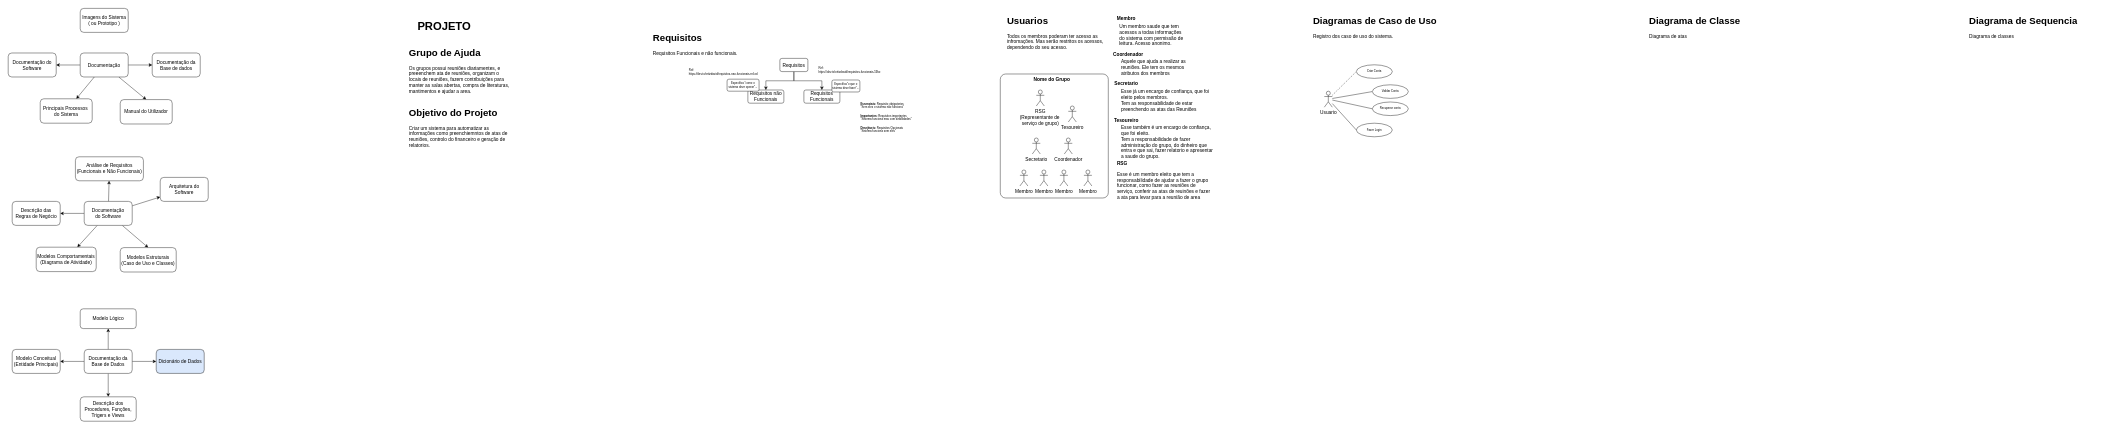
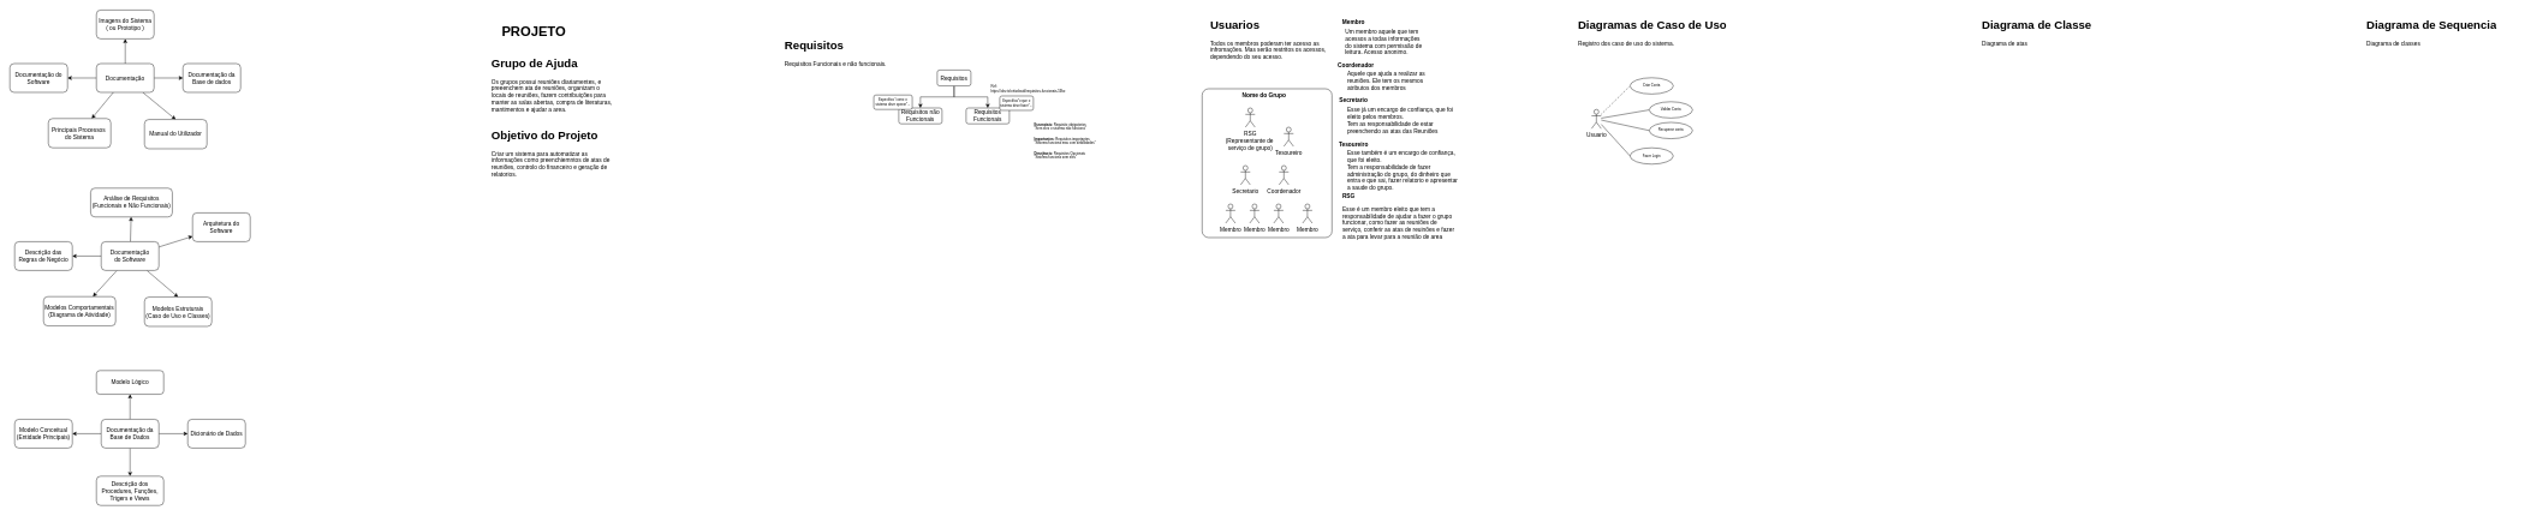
  <mxCell id="0" />
  <mxCell id="1" parent="0" />
  <mxCell id="2" value="" style="rounded=1;whiteSpace=wrap;html=1;fillColor=none;arcSize=5;" parent="1" vertex="1"><mxGeometry x="2500" y="184" width="270" height="310" as="geometry" /></mxCell>
  <mxCell id="3" value="Membro" style="shape=umlActor;verticalLabelPosition=bottom;verticalAlign=top;html=1;outlineConnect=0;" parent="1" vertex="1"><mxGeometry x="2649" y="424" width="20" height="40" as="geometry" /></mxCell>
  <mxCell id="4" value="Membro" style="shape=umlActor;verticalLabelPosition=bottom;verticalAlign=top;html=1;outlineConnect=0;" parent="1" vertex="1"><mxGeometry x="2599" y="424" width="20" height="40" as="geometry" /></mxCell>
  <mxCell id="5" value="Membro" style="shape=umlActor;verticalLabelPosition=bottom;verticalAlign=top;html=1;outlineConnect=0;" parent="1" vertex="1"><mxGeometry x="2549" y="424" width="20" height="40" as="geometry" /></mxCell>
  <mxCell id="6" value="Secretario" style="shape=umlActor;verticalLabelPosition=bottom;verticalAlign=top;html=1;outlineConnect=0;" parent="1" vertex="1"><mxGeometry x="2580" y="344" width="20" height="40" as="geometry" /></mxCell>
  <mxCell id="7" value="Tesoureiro" style="shape=umlActor;verticalLabelPosition=bottom;verticalAlign=top;html=1;outlineConnect=0;" parent="1" vertex="1"><mxGeometry x="2670" y="264" width="20" height="40" as="geometry" /></mxCell>
  <mxCell id="8" value="RSG&lt;div&gt;(Representante de&amp;nbsp;&lt;/div&gt;&lt;div&gt;serviço de grupo)&lt;/div&gt;" style="shape=umlActor;verticalLabelPosition=bottom;verticalAlign=top;html=1;outlineConnect=0;" parent="1" vertex="1"><mxGeometry x="2590" y="224" width="20" height="40" as="geometry" /></mxCell>
  <mxCell id="9" value="Coordenador" style="shape=umlActor;verticalLabelPosition=bottom;verticalAlign=top;html=1;outlineConnect=0;" parent="1" vertex="1"><mxGeometry x="2660" y="344" width="20" height="40" as="geometry" /></mxCell>
  <mxCell id="10" value="Membro" style="shape=umlActor;verticalLabelPosition=bottom;verticalAlign=top;html=1;outlineConnect=0;" parent="1" vertex="1"><mxGeometry x="2709" y="424" width="20" height="40" as="geometry" /></mxCell>
  <mxCell id="11" value="Nome do Grupo" style="text;html=1;align=center;verticalAlign=middle;whiteSpace=wrap;rounded=0;fontStyle=1" parent="1" vertex="1"><mxGeometry x="2569" y="184" width="120" height="30" as="geometry" /></mxCell>
  <mxCell id="12" value="&lt;h1 style=&quot;margin-top: 0px;&quot;&gt;Grupo de Ajuda&lt;/h1&gt;&lt;p&gt;Os grupos possui reuniões diariamentes, e preeenchem ata de reuniões, organizam o locais de reuniões, fazem contribuições para manter as salas abertas, compra de literaturas, mantimentos e ajudar a area.&lt;/p&gt;" style="text;html=1;whiteSpace=wrap;overflow=hidden;rounded=0;" parent="1" vertex="1"><mxGeometry x="1020" y="111" width="260" height="130" as="geometry" /></mxCell>
  <mxCell id="13" value="&lt;h1 style=&quot;margin-top: 0px;&quot;&gt;Objetivo do Projeto&lt;/h1&gt;&lt;div&gt;Criar um sistema&amp;nbsp;para automatizar as informações como preenchiemntos de atas de reuniões, controlo do financeiro e geração de relatorios.&lt;/div&gt;" style="text;html=1;whiteSpace=wrap;overflow=hidden;rounded=0;" parent="1" vertex="1"><mxGeometry x="1020" y="261" width="260" height="130" as="geometry" /></mxCell>
  <mxCell id="14" value="&lt;h1 style=&quot;margin-top: 0px;&quot;&gt;Usuarios&lt;/h1&gt;&lt;div&gt;Todos os membros poderam ter acesso as infromações. Mas serão restritos os acessos, dependendo do seu acesso.&lt;/div&gt;" style="text;html=1;whiteSpace=wrap;overflow=hidden;rounded=0;" parent="1" vertex="1"><mxGeometry x="2515" y="31" width="260" height="130" as="geometry" /></mxCell>
  <mxCell id="15" value="Membro" style="text;html=1;align=center;verticalAlign=middle;whiteSpace=wrap;rounded=0;fontStyle=1" parent="1" vertex="1"><mxGeometry x="2785" y="31" width="60" height="30" as="geometry" /></mxCell>
- <mxCell id="16" value="Um membro saude que tem acessos a todas informações do sistema com permissão de leitura. Acesso anonimo." style="text;html=1;align=left;verticalAlign=middle;whiteSpace=wrap;rounded=0;fontStyle=0" parent="1" vertex="1"><mxGeometry x="2796" y="57" width="170" height="60" as="geometry" /></mxCell>
+ <mxCell id="16" value="Um membro aquele que tem acessos a todas informações do sistema com permissão de leitura. Acesso anonimo." style="text;html=1;align=left;verticalAlign=middle;whiteSpace=wrap;rounded=0;fontStyle=0" parent="1" vertex="1"><mxGeometry x="2796" y="57" width="170" height="60" as="geometry" /></mxCell>
  <mxCell id="17" value="Coordenador" style="text;html=1;align=center;verticalAlign=middle;whiteSpace=wrap;rounded=0;fontStyle=1" parent="1" vertex="1"><mxGeometry x="2790" y="121" width="60" height="30" as="geometry" /></mxCell>
  <mxCell id="18" value="Aquele que ajuda a realizar as reuniões. Ele tem os mesmos atributos dos membros" style="text;html=1;align=left;verticalAlign=middle;whiteSpace=wrap;rounded=0;fontStyle=0" parent="1" vertex="1"><mxGeometry x="2800" y="143" width="170" height="50" as="geometry" /></mxCell>
  <mxCell id="19" value="Secretario" style="text;html=1;align=center;verticalAlign=middle;whiteSpace=wrap;rounded=0;fontStyle=1" parent="1" vertex="1"><mxGeometry x="2785" y="194" width="60" height="30" as="geometry" /></mxCell>
  <mxCell id="20" value="Esse já um encargo de confiança, que foi eleito pelos membros.&lt;div&gt;Tem as responsabilidade de estar preenchendo as atas das Reuniões&lt;/div&gt;" style="text;html=1;align=left;verticalAlign=middle;whiteSpace=wrap;rounded=0;fontStyle=0" parent="1" vertex="1"><mxGeometry x="2800" y="220" width="235" height="60" as="geometry" /></mxCell>
  <mxCell id="21" value="Tesoureiro" style="text;html=1;align=center;verticalAlign=middle;whiteSpace=wrap;rounded=0;fontStyle=1" parent="1" vertex="1"><mxGeometry x="2785" y="286" width="60" height="30" as="geometry" /></mxCell>
  <mxCell id="22" value="Esse também é um encargo de confiança, que foi eleito.&lt;div&gt;Tem a responsabilidade de fazer administração do grupo, do dinheiro que entra e que sai, fazer relatorio e apresentar a saude do grupo.&lt;/div&gt;" style="text;html=1;align=left;verticalAlign=middle;whiteSpace=wrap;rounded=0;fontStyle=0" parent="1" vertex="1"><mxGeometry x="2800" y="312" width="235" height="84" as="geometry" /></mxCell>
  <mxCell id="23" value="RSG" style="text;html=1;align=center;verticalAlign=middle;whiteSpace=wrap;rounded=0;fontStyle=1" parent="1" vertex="1"><mxGeometry x="2775" y="394" width="60" height="30" as="geometry" /></mxCell>
  <mxCell id="24" value="Esse é um membro eleito que tem a responsabilidade de ajudar a fazer o grupo funcionar, como fazer as reuniões de serviço, conferir as atas de reuinões e fazer a ata para levar para a reunião de area" style="text;html=1;align=left;verticalAlign=middle;whiteSpace=wrap;rounded=0;fontStyle=0" parent="1" vertex="1"><mxGeometry x="2790" y="422" width="235" height="84" as="geometry" /></mxCell>
  <mxCell id="25" style="edgeStyle=orthogonalEdgeStyle;rounded=0;orthogonalLoop=1;jettySize=auto;html=1;" edge="1" parent="1" source="27" target="29"><mxGeometry relative="1" as="geometry" /></mxCell>
  <mxCell id="26" style="edgeStyle=orthogonalEdgeStyle;rounded=0;orthogonalLoop=1;jettySize=auto;html=1;entryX=0.5;entryY=0;entryDx=0;entryDy=0;" edge="1" parent="1" source="27" target="28"><mxGeometry relative="1" as="geometry" /></mxCell>
  <mxCell id="27" value="Requisitos" style="rounded=1;whiteSpace=wrap;html=1;" vertex="1" parent="1"><mxGeometry x="1949" y="145" width="70" height="33" as="geometry" /></mxCell>
  <mxCell id="28" value="Requisitos&lt;br&gt;Funcionais" style="rounded=1;whiteSpace=wrap;html=1;" vertex="1" parent="1"><mxGeometry x="2009" y="224" width="90" height="33" as="geometry" /></mxCell>
  <mxCell id="29" value="Requisitos não&lt;br&gt;Funcionais" style="rounded=1;whiteSpace=wrap;html=1;" vertex="1" parent="1"><mxGeometry x="1869" y="224" width="90" height="33" as="geometry" /></mxCell>
  <mxCell id="30" value="Especifica&quot;o que o sistema deve fazer&quot;..." style="rounded=1;whiteSpace=wrap;html=1;fontSize=7;" vertex="1" parent="1"><mxGeometry x="2079" y="199" width="70" height="30" as="geometry" /></mxCell>
  <mxCell id="31" value="Especifica &quot;como o sistema deve operar&quot;..." style="rounded=1;whiteSpace=wrap;html=1;fontSize=7;" vertex="1" parent="1"><mxGeometry x="1817" y="197" width="80" height="30" as="geometry" /></mxCell>
- <mxCell id="32" value="Ref:&lt;br&gt;https://dev.to/ortizdavid/requisitos-funcionais-59ko" style="text;html=1;strokeColor=none;fillColor=none;align=left;verticalAlign=middle;whiteSpace=wrap;rounded=0;fontSize=7;" vertex="1" parent="1"><mxGeometry x="2044" y="159" width="170" height="30" as="geometry" /></mxCell>
+ <mxCell id="32" value="Ref:&lt;br&gt;https://dev.to/ortizdavid/requisitos-funcionais-59ko" style="text;html=1;strokeColor=none;fillColor=none;align=left;verticalAlign=middle;whiteSpace=wrap;rounded=0;fontSize=7;" vertex="1" parent="1"><mxGeometry x="2059" y="169" width="170" height="30" as="geometry" /></mxCell>
  <mxCell id="33" value="&lt;b style=&quot;font-size: 7px;&quot;&gt;Essenciais:&lt;/b&gt;&lt;span style=&quot;font-size: 7px;&quot;&gt; Requisito obrigatorios&lt;br style=&quot;font-size: 7px;&quot;&gt;&lt;/span&gt;&quot;Sem eles o sistema não funciona&quot;" style="text;html=1;strokeColor=none;fillColor=none;align=left;verticalAlign=middle;whiteSpace=wrap;rounded=0;fontSize=7;" vertex="1" parent="1"><mxGeometry x="2149" y="248" width="120" height="30" as="geometry" /></mxCell>
  <mxCell id="34" value="&lt;b style=&quot;font-size: 7px;&quot;&gt;Importantes: &lt;/b&gt;&lt;span style=&quot;font-size: 7px;&quot;&gt;Requisitos importantes&lt;br style=&quot;font-size: 7px;&quot;&gt;&lt;/span&gt;&quot;Sistema funciona mas com debillidades&quot;" style="text;html=1;strokeColor=none;fillColor=none;align=left;verticalAlign=middle;whiteSpace=wrap;rounded=0;fontSize=7;" vertex="1" parent="1"><mxGeometry x="2149" y="278" width="130" height="30" as="geometry" /></mxCell>
  <mxCell id="35" value="&lt;b style=&quot;font-size: 7px;&quot;&gt;Desejáveis: &lt;/b&gt;&lt;span style=&quot;font-size: 7px;&quot;&gt;Requisitos Opcionais&lt;br style=&quot;font-size: 7px;&quot;&gt;&lt;/span&gt;&quot;Sistema funciona sem eles&quot;" style="text;html=1;strokeColor=none;fillColor=none;align=left;verticalAlign=middle;whiteSpace=wrap;rounded=0;fontSize=7;" vertex="1" parent="1"><mxGeometry x="2149" y="308" width="120" height="30" as="geometry" /></mxCell>
  <mxCell id="36" value="&lt;h1 style=&quot;margin-top: 0px;&quot;&gt;Diagramas de Caso de Uso&lt;/h1&gt;&lt;div&gt;Registro dos caso de uso do sistema.&lt;/div&gt;" style="text;html=1;whiteSpace=wrap;overflow=hidden;rounded=0;" vertex="1" parent="1"><mxGeometry x="3280" y="31" width="340" height="80" as="geometry" /></mxCell>
  <mxCell id="37" style="rounded=0;orthogonalLoop=1;jettySize=auto;html=1;entryX=0;entryY=0.5;entryDx=0;entryDy=0;endArrow=none;endFill=0;dashed=1;" edge="1" parent="1" source="41" target="43"><mxGeometry relative="1" as="geometry" /></mxCell>
  <mxCell id="38" style="rounded=0;orthogonalLoop=1;jettySize=auto;html=1;entryX=0;entryY=0.5;entryDx=0;entryDy=0;endArrow=none;endFill=0;" edge="1" parent="1" source="41" target="45"><mxGeometry relative="1" as="geometry" /></mxCell>
  <mxCell id="39" style="rounded=0;orthogonalLoop=1;jettySize=auto;html=1;entryX=0;entryY=0.5;entryDx=0;entryDy=0;endArrow=none;endFill=0;" edge="1" parent="1" source="41" target="44"><mxGeometry relative="1" as="geometry" /></mxCell>
  <mxCell id="40" style="rounded=0;orthogonalLoop=1;jettySize=auto;html=1;entryX=0;entryY=0.5;entryDx=0;entryDy=0;endArrow=none;endFill=0;" edge="1" parent="1" source="41" target="42"><mxGeometry relative="1" as="geometry" /></mxCell>
  <mxCell id="41" value="Usuario" style="shape=umlActor;verticalLabelPosition=bottom;verticalAlign=top;html=1;outlineConnect=0;" vertex="1" parent="1"><mxGeometry x="3310" y="227" width="20" height="40" as="geometry" /></mxCell>
  <mxCell id="42" value="Fazer Login" style="ellipse;whiteSpace=wrap;html=1;fontSize=7;" vertex="1" parent="1"><mxGeometry x="3390" y="307" width="90" height="34" as="geometry" /></mxCell>
  <mxCell id="43" value="Criar Conta" style="ellipse;whiteSpace=wrap;html=1;fontSize=7;" vertex="1" parent="1"><mxGeometry x="3390" y="161" width="90" height="34" as="geometry" /></mxCell>
  <mxCell id="44" value="Recuperar conta" style="ellipse;whiteSpace=wrap;html=1;fontSize=7;" vertex="1" parent="1"><mxGeometry x="3430" y="254" width="90" height="34" as="geometry" /></mxCell>
  <mxCell id="45" value="Validar Conta" style="ellipse;whiteSpace=wrap;html=1;fontSize=7;" vertex="1" parent="1"><mxGeometry x="3430" y="211" width="90" height="34" as="geometry" /></mxCell>
- <mxCell id="46" value="Ref:&lt;br&gt;https://dev.to/ortizdavid/requisitos-nao-funcionais-rnf-od" style="text;html=1;strokeColor=none;fillColor=none;align=left;verticalAlign=middle;whiteSpace=wrap;rounded=0;fontSize=7;" vertex="1" parent="1"><mxGeometry x="1720" y="165" width="177" height="30" as="geometry" /></mxCell>
  <mxCell id="47" value="&lt;h1 style=&quot;margin-top: 0px;&quot;&gt;Requisitos&lt;/h1&gt;&lt;p&gt;Requisitos Funcionais e não funcionais.&lt;/p&gt;" style="text;html=1;whiteSpace=wrap;overflow=hidden;rounded=0;" vertex="1" parent="1"><mxGeometry x="1630" y="73" width="260" height="80" as="geometry" /></mxCell>
  <mxCell id="48" value="PROJETO" style="text;html=1;strokeColor=none;fillColor=none;align=center;verticalAlign=middle;whiteSpace=wrap;rounded=0;fontSize=28;fontStyle=1" vertex="1" parent="1"><mxGeometry x="1040" y="50" width="140" height="30" as="geometry" /></mxCell>
  <mxCell id="49" value="&lt;h1 style=&quot;margin-top: 0px;&quot;&gt;Diagrama de Classe&lt;/h1&gt;&lt;div&gt;Diagrama de atas&lt;/div&gt;" style="text;html=1;whiteSpace=wrap;overflow=hidden;rounded=0;" vertex="1" parent="1"><mxGeometry x="4120" y="31" width="260" height="80" as="geometry" /></mxCell>
  <mxCell id="50" value="&lt;h1 style=&quot;margin-top: 0px;&quot;&gt;Diagrama de Sequencia&lt;/h1&gt;&lt;div&gt;Diagrama de classes&lt;/div&gt;" style="text;html=1;whiteSpace=wrap;overflow=hidden;rounded=0;" vertex="1" parent="1"><mxGeometry x="4920" y="31" width="310" height="80" as="geometry" /></mxCell>
+ <mxCell id="51" style="rounded=0;orthogonalLoop=1;jettySize=auto;html=1;" edge="1" parent="1" source="56" target="57"><mxGeometry relative="1" as="geometry"><mxPoint x="260" y="91" as="targetPoint" /></mxGeometry></mxCell>
  <mxCell id="52" style="rounded=0;orthogonalLoop=1;jettySize=auto;html=1;" edge="1" parent="1" source="56" target="58"><mxGeometry relative="1" as="geometry" /></mxCell>
  <mxCell id="53" style="rounded=0;orthogonalLoop=1;jettySize=auto;html=1;" edge="1" parent="1" source="56" target="59"><mxGeometry relative="1" as="geometry" /></mxCell>
  <mxCell id="54" style="rounded=0;orthogonalLoop=1;jettySize=auto;html=1;" edge="1" parent="1" source="56" target="60"><mxGeometry relative="1" as="geometry" /></mxCell>
  <mxCell id="55" style="rounded=0;orthogonalLoop=1;jettySize=auto;html=1;entryX=0.5;entryY=0;entryDx=0;entryDy=0;" edge="1" parent="1" source="56" target="61"><mxGeometry relative="1" as="geometry" /></mxCell>
  <mxCell id="56" value="Documentação" style="rounded=1;whiteSpace=wrap;html=1;" vertex="1" parent="1"><mxGeometry x="200" y="131.5" width="120" height="60" as="geometry" /></mxCell>
  <mxCell id="57" value="Imagens do Sistema&lt;br&gt;( ou Prototipo )" style="rounded=1;whiteSpace=wrap;html=1;" vertex="1" parent="1"><mxGeometry x="200" y="20" width="120" height="60" as="geometry" /></mxCell>
  <mxCell id="58" value="Documentação do Software" style="rounded=1;whiteSpace=wrap;html=1;" vertex="1" parent="1"><mxGeometry x="20" y="131.5" width="120" height="60" as="geometry" /></mxCell>
  <mxCell id="59" value="Documentação da Base de dados" style="rounded=1;whiteSpace=wrap;html=1;" vertex="1" parent="1"><mxGeometry x="380" y="131.5" width="120" height="60" as="geometry" /></mxCell>
  <mxCell id="60" value="Principais Processos&amp;nbsp;&lt;br&gt;do Sistema" style="rounded=1;whiteSpace=wrap;html=1;" vertex="1" parent="1"><mxGeometry x="100" y="246" width="130" height="61" as="geometry" /></mxCell>
  <mxCell id="61" value="Manual do Utilizador" style="rounded=1;whiteSpace=wrap;html=1;" vertex="1" parent="1"><mxGeometry x="300" y="248" width="130" height="61" as="geometry" /></mxCell>
  <mxCell id="62" style="rounded=0;orthogonalLoop=1;jettySize=auto;html=1;" edge="1" parent="1" source="67" target="68"><mxGeometry relative="1" as="geometry"><mxPoint x="270" y="462" as="targetPoint" /></mxGeometry></mxCell>
  <mxCell id="63" style="rounded=0;orthogonalLoop=1;jettySize=auto;html=1;" edge="1" parent="1" source="67" target="69"><mxGeometry relative="1" as="geometry" /></mxCell>
  <mxCell id="64" style="rounded=0;orthogonalLoop=1;jettySize=auto;html=1;" edge="1" parent="1" source="67" target="70"><mxGeometry relative="1" as="geometry" /></mxCell>
  <mxCell id="65" style="rounded=0;orthogonalLoop=1;jettySize=auto;html=1;" edge="1" parent="1" source="67" target="71"><mxGeometry relative="1" as="geometry" /></mxCell>
  <mxCell id="66" style="rounded=0;orthogonalLoop=1;jettySize=auto;html=1;entryX=0.5;entryY=0;entryDx=0;entryDy=0;" edge="1" parent="1" source="67" target="72"><mxGeometry relative="1" as="geometry" /></mxCell>
  <mxCell id="67" value="Documentação&lt;br&gt;do Software" style="rounded=1;whiteSpace=wrap;html=1;" vertex="1" parent="1"><mxGeometry x="210" y="502.5" width="120" height="60" as="geometry" /></mxCell>
  <mxCell id="68" value="Análise de Requisitos (Funcionais e Não Funcionais)" style="rounded=1;whiteSpace=wrap;html=1;" vertex="1" parent="1"><mxGeometry x="188" y="391" width="170" height="60" as="geometry" /></mxCell>
  <mxCell id="69" value="Descrição das Regras de Negócio" style="rounded=1;whiteSpace=wrap;html=1;" vertex="1" parent="1"><mxGeometry x="30" y="502.5" width="120" height="60" as="geometry" /></mxCell>
  <mxCell id="70" value="Arquitetura do Software" style="rounded=1;whiteSpace=wrap;html=1;" vertex="1" parent="1"><mxGeometry x="400" y="442.5" width="120" height="60" as="geometry" /></mxCell>
  <mxCell id="71" value="Modelos Comportamentais (Diagrama de Atividade)" style="rounded=1;whiteSpace=wrap;html=1;" vertex="1" parent="1"><mxGeometry x="90" y="617" width="150" height="61" as="geometry" /></mxCell>
  <mxCell id="72" value="Modelos Estruturais&lt;br&gt;(Caso de Uso e Classes)" style="rounded=1;whiteSpace=wrap;html=1;" vertex="1" parent="1"><mxGeometry x="300" y="618" width="140" height="61" as="geometry" /></mxCell>
  <mxCell id="73" style="rounded=0;orthogonalLoop=1;jettySize=auto;html=1;" edge="1" parent="1" source="77" target="78"><mxGeometry relative="1" as="geometry"><mxPoint x="270" y="832" as="targetPoint" /></mxGeometry></mxCell>
  <mxCell id="74" style="rounded=0;orthogonalLoop=1;jettySize=auto;html=1;" edge="1" parent="1" source="77" target="79"><mxGeometry relative="1" as="geometry" /></mxCell>
  <mxCell id="75" style="rounded=0;orthogonalLoop=1;jettySize=auto;html=1;" edge="1" parent="1" source="77" target="80"><mxGeometry relative="1" as="geometry" /></mxCell>
  <mxCell id="76" style="rounded=0;orthogonalLoop=1;jettySize=auto;html=1;entryX=0.5;entryY=0;entryDx=0;entryDy=0;" edge="1" parent="1" source="77" target="81"><mxGeometry relative="1" as="geometry" /></mxCell>
  <mxCell id="77" value="Documentação da Base de Dados" style="rounded=1;whiteSpace=wrap;html=1;" vertex="1" parent="1"><mxGeometry x="210" y="872.5" width="120" height="60" as="geometry" /></mxCell>
  <mxCell id="78" value="Modelo Lógico" style="rounded=1;whiteSpace=wrap;html=1;" vertex="1" parent="1"><mxGeometry x="200" y="771" width="140" height="49.41" as="geometry" /></mxCell>
  <mxCell id="79" value="Modelo Conceitual&lt;br&gt;(Entidade Principais)" style="rounded=1;whiteSpace=wrap;html=1;" vertex="1" parent="1"><mxGeometry x="30" y="872.5" width="120" height="60" as="geometry" /></mxCell>
- <mxCell id="80" value="Dicionário de Dados" style="rounded=1;whiteSpace=wrap;html=1;fillColor=#dae8fc;" vertex="1" parent="1"><mxGeometry x="390" y="872.5" width="120" height="60" as="geometry" /></mxCell>
+ <mxCell id="80" value="Dicionário de Dados" style="rounded=1;whiteSpace=wrap;html=1;" vertex="1" parent="1"><mxGeometry x="390" y="872.5" width="120" height="60" as="geometry" /></mxCell>
  <mxCell id="81" value="Descrição dos Procedures, Funções, Trigers e Views" style="rounded=1;whiteSpace=wrap;html=1;" vertex="1" parent="1"><mxGeometry x="200" y="991" width="140" height="61" as="geometry" /></mxCell>
